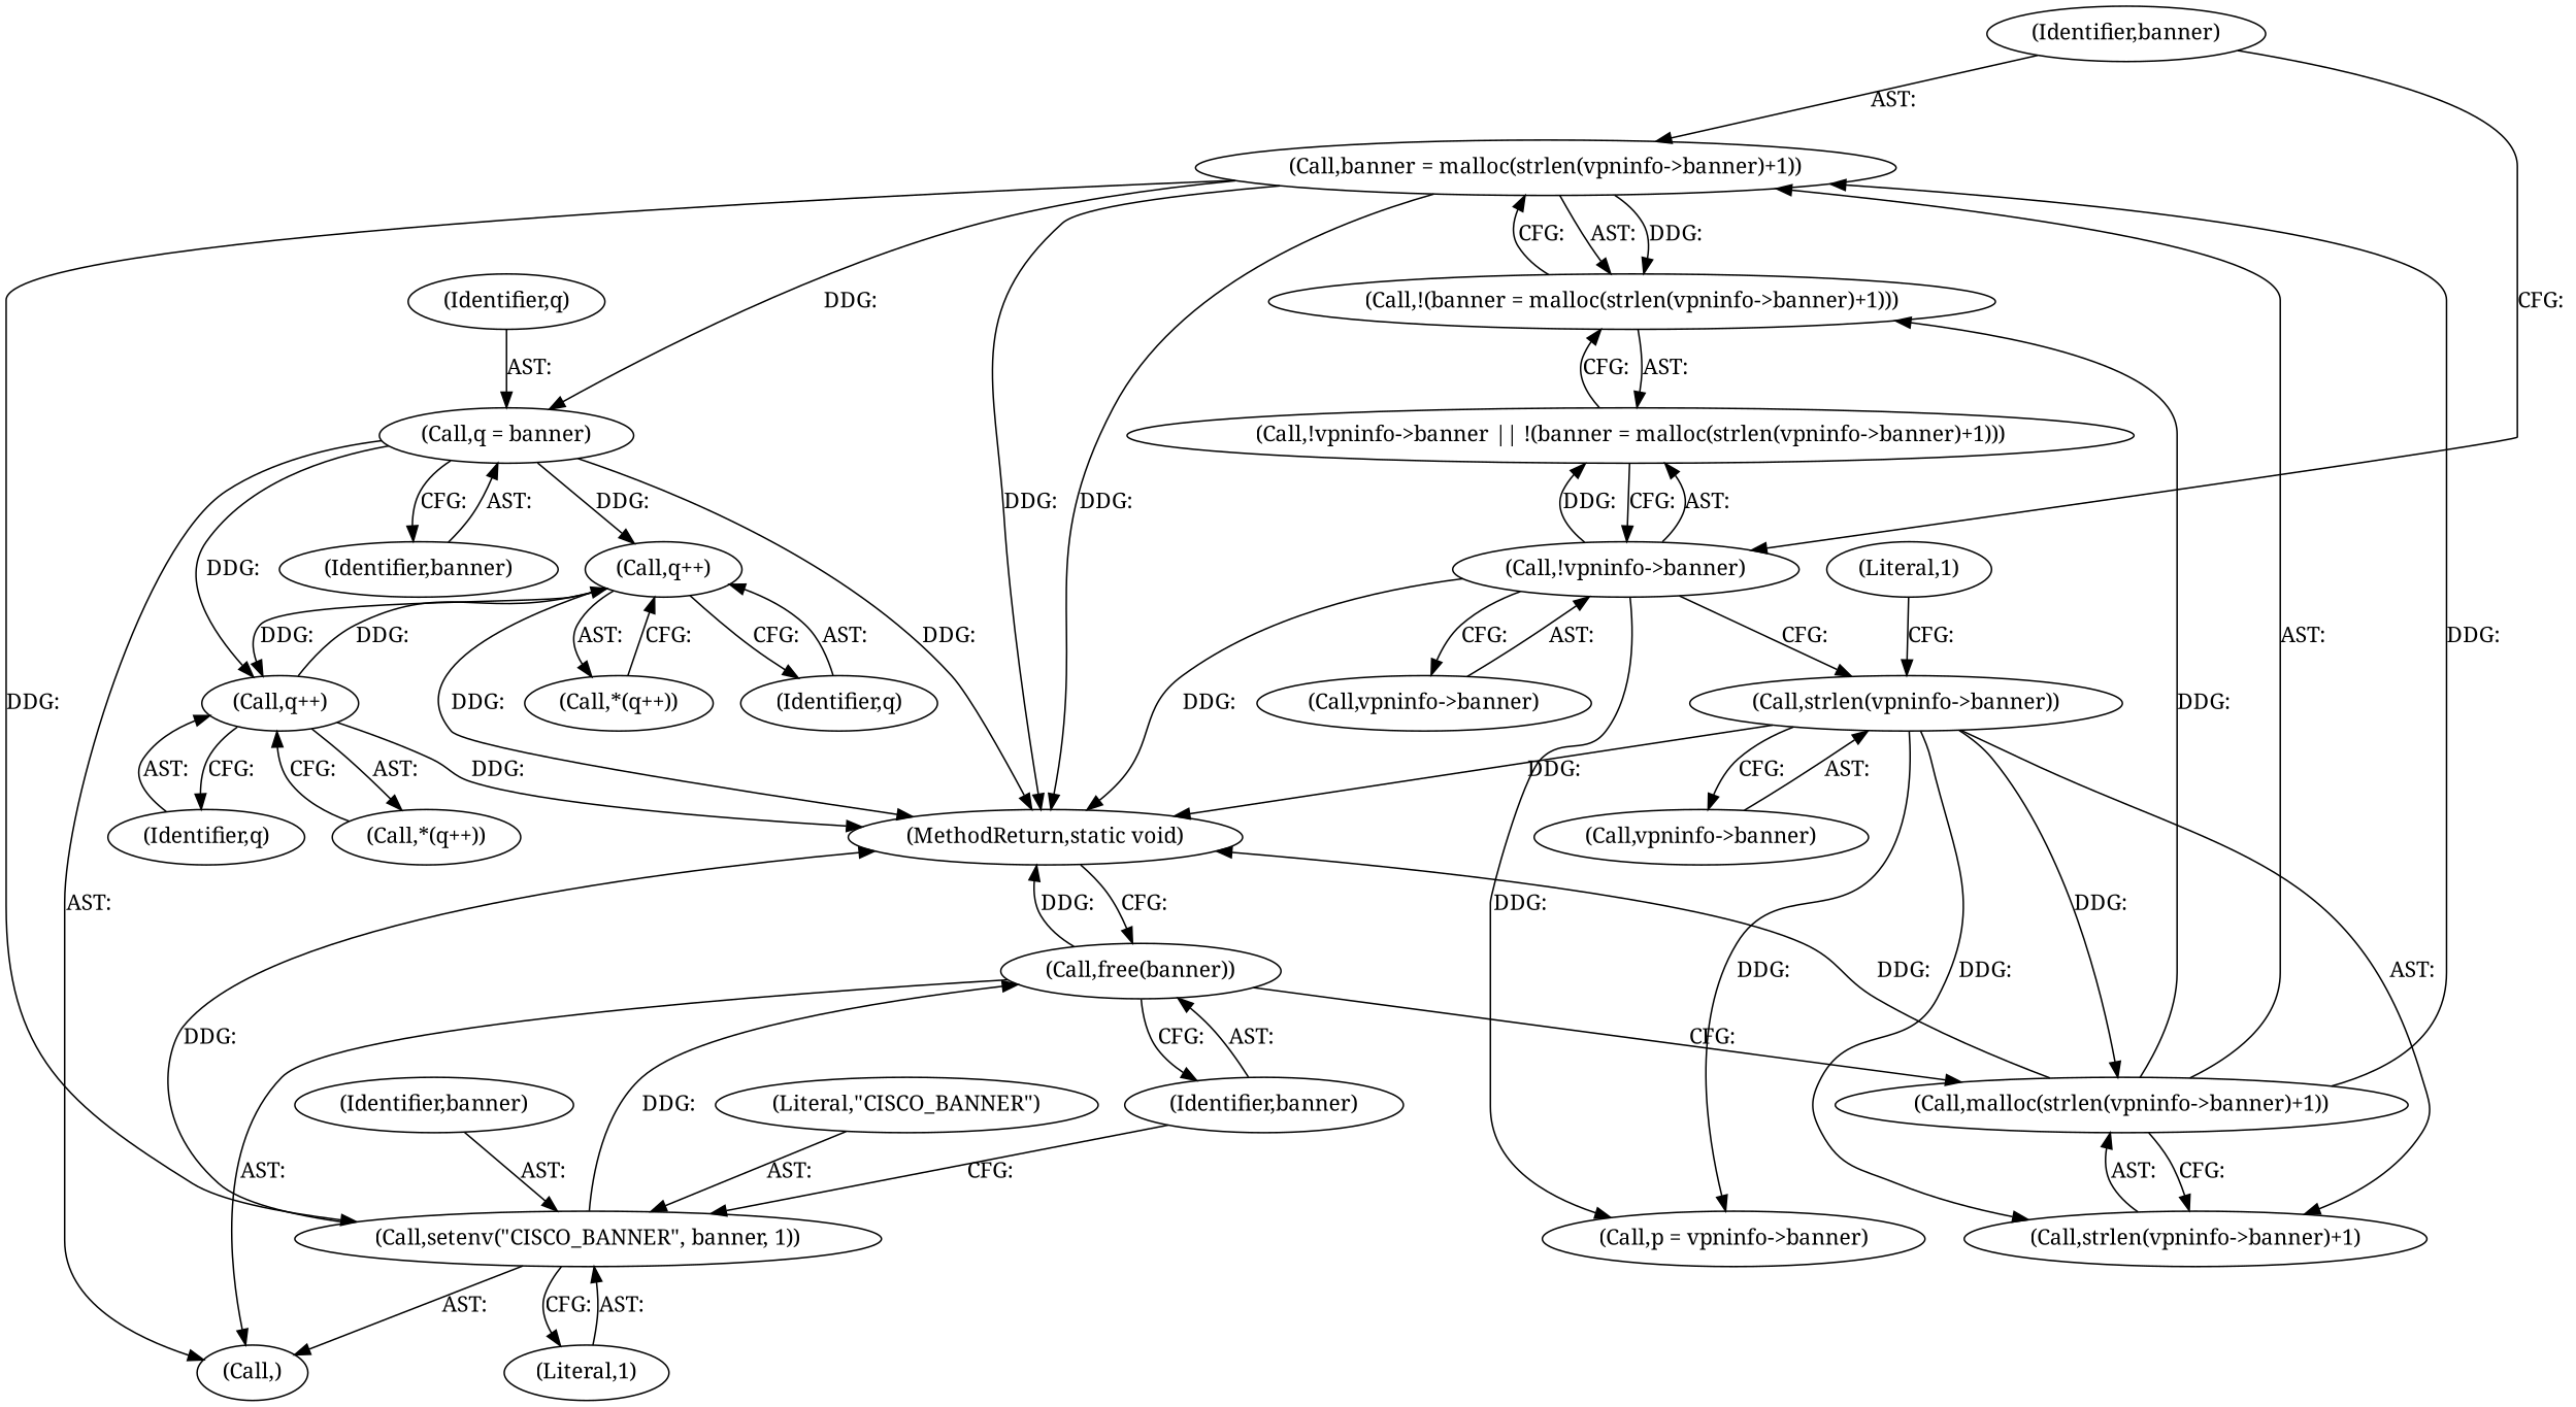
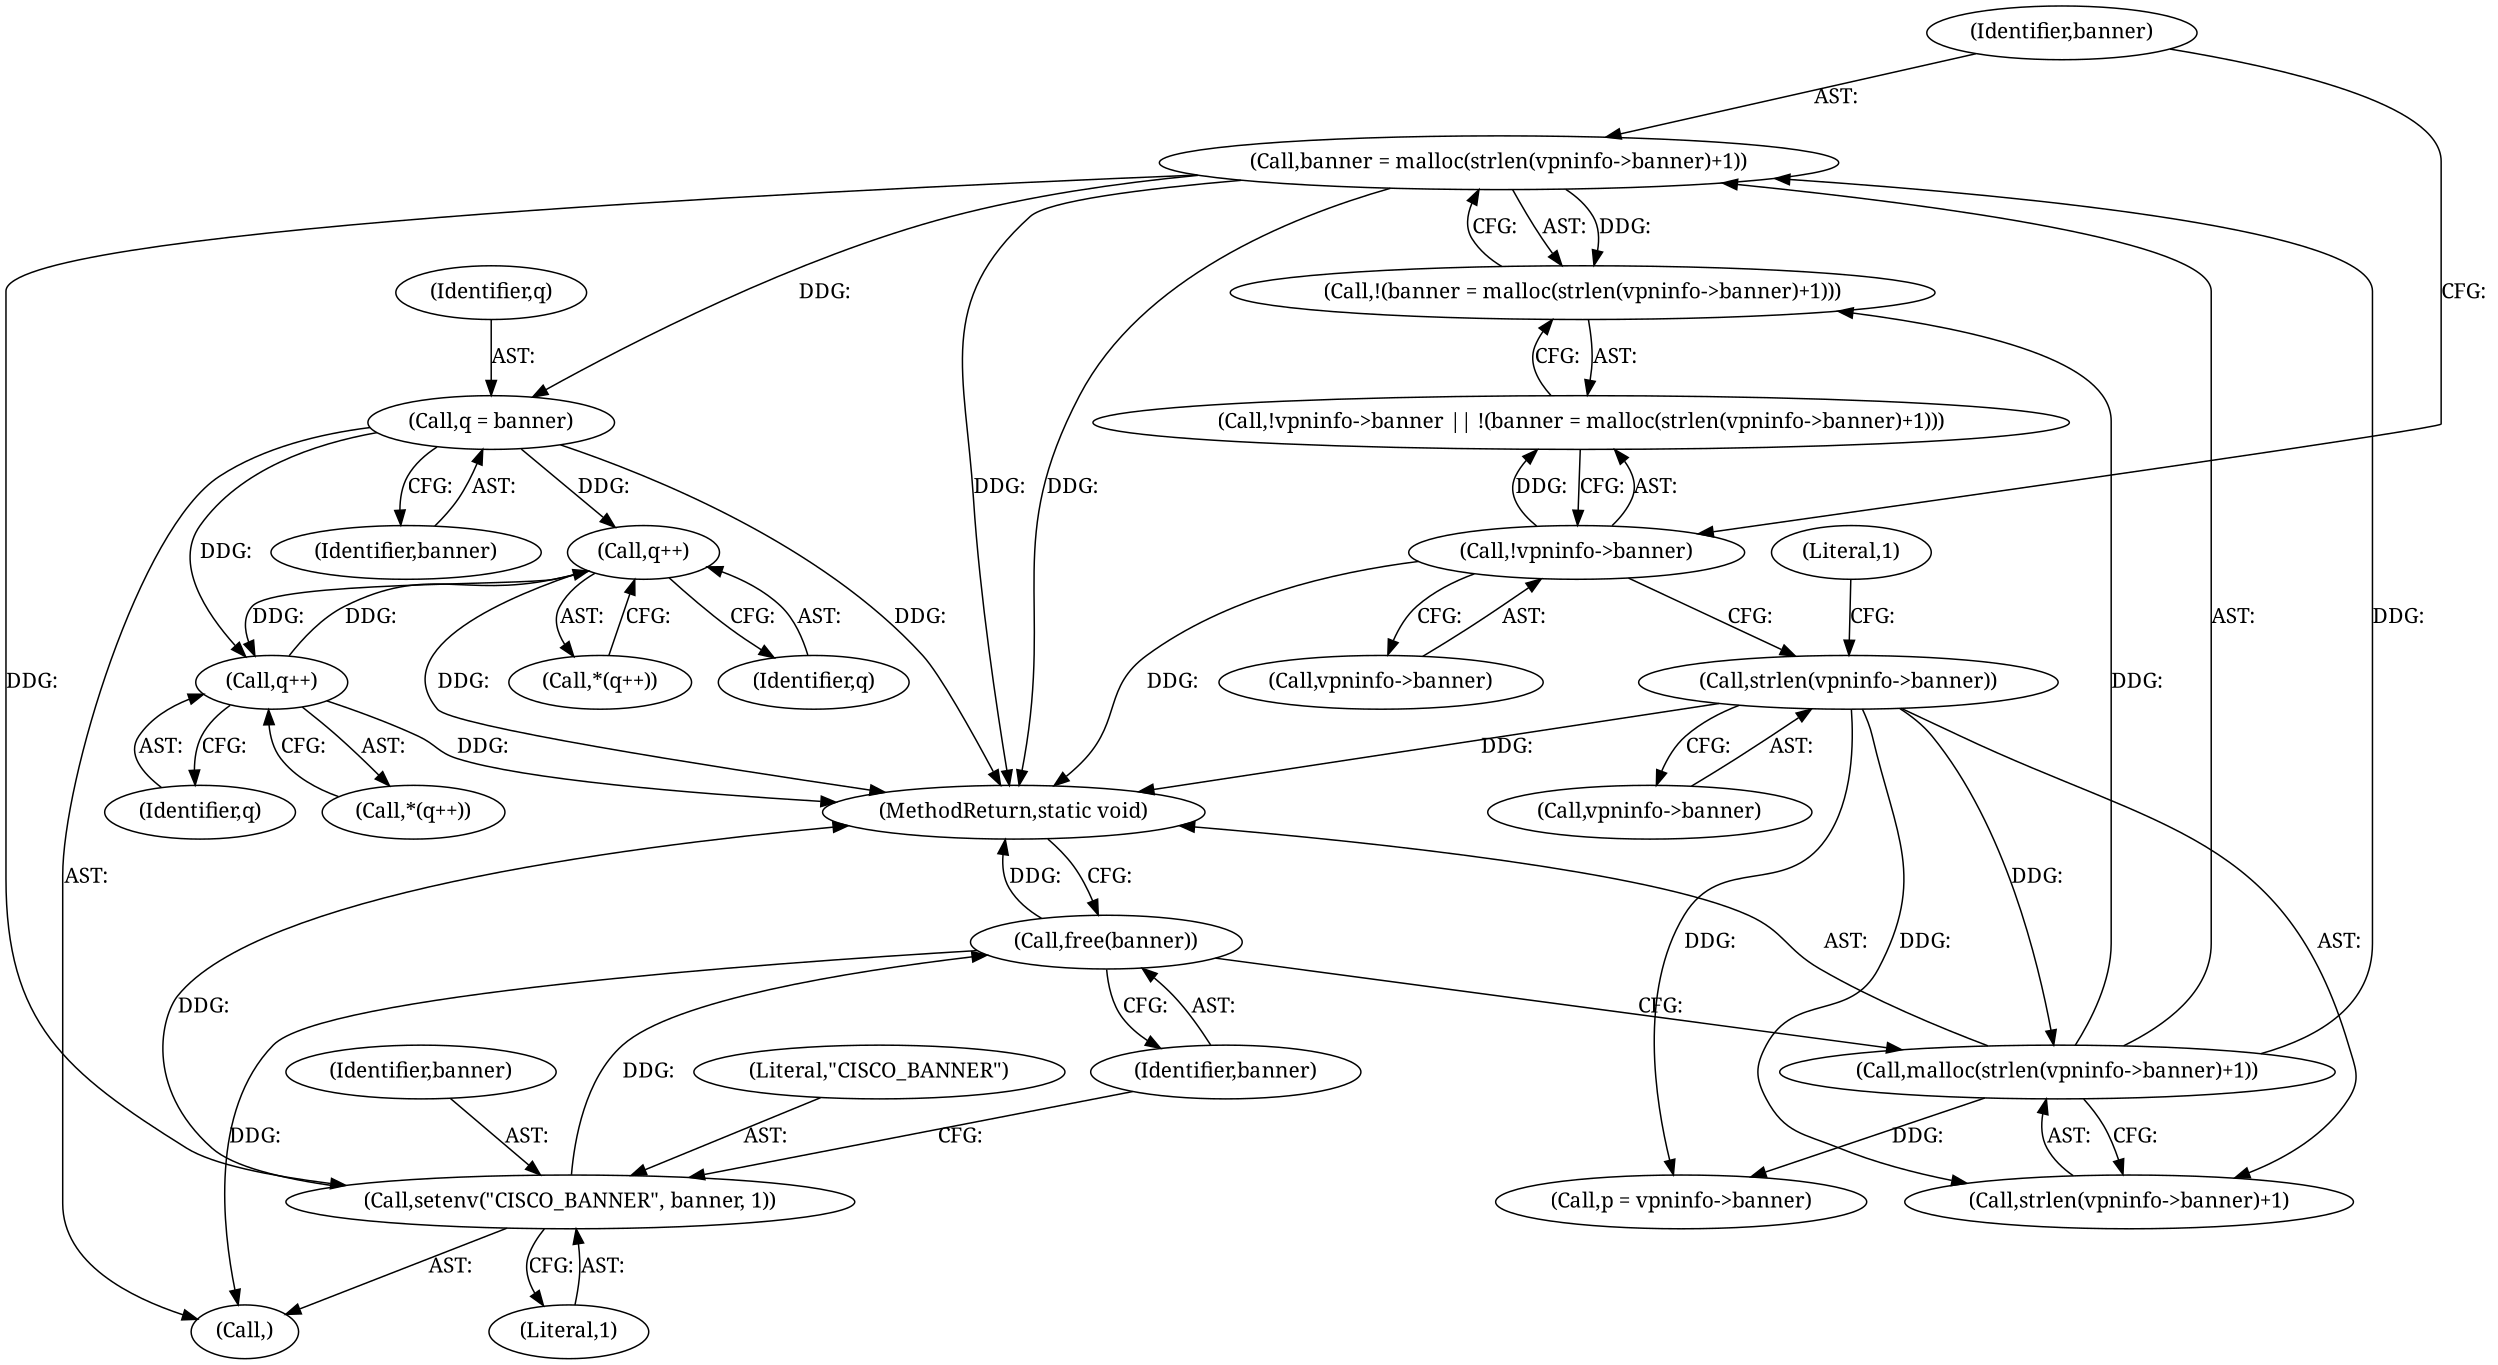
  digraph {
    fontname="Noto Serif"
    node [fontname="Noto Serif"]
    edge [fontname="Noto Serif"]
    n1 [label="(Call,banner = malloc(strlen(vpninfo->banner)+1))"]
    n2 [label="(Call,!(banner = malloc(strlen(vpninfo->banner)+1)))"]
    n3 [label="(Call,q = banner)"]
    n4 [label="(Call,setenv(\"CISCO_BANNER\", banner, 1))"]
    n5 [label="(MethodReturn,static void)"]
    n6 [label="(Call,malloc(strlen(vpninfo->banner)+1))"]
    n7 [label="(Call,strlen(vpninfo->banner)+1)"]
    n8 [label="(Call,!vpninfo->banner || !(banner = malloc(strlen(vpninfo->banner)+1)))"]
    n9 [label="(Call,q++)"]
    n10 [label="(Call,q++)"]
    n11 [label="(Identifier,banner)"]
    n12 [label="(Call,)"]
    n13 [label="(Call,free(banner))"]
    n14 [label="(Literal,1)"]
    n15 [label="(Call,strlen(vpninfo->banner))"]
    n16 [label="(Call,p = vpninfo->banner)"]
    n17 [label="(Call,vpninfo->banner)"]
    n18 [label="(Call,!vpninfo->banner)"]
    n19 [label="(Call,vpninfo->banner)"]
    n20 [label="(Identifier,q)"]
    n21 [label="(Call,*(q++))"]
    n22 [label="(Identifier,q)"]
    n23 [label="(Call,*(q++))"]
    n24 [label="(Identifier,banner)"]
    n25 [label="(Identifier,banner)"]
    n26 [label="(Identifier,banner)"]
    n27 [label="(Literal,1)"]
    n28 [label="(Identifier,q)"]
    n29 [label="(Literal,\"CISCO_BANNER\")"]
    n1 -> n2 [label="AST: "]
    n1 -> n2 [label="DDG: "]
    n1 -> n3 [label="DDG: "]
    n1 -> n4 [label="DDG: "]
    n1 -> n5 [label="DDG: "]
    n1 -> n5 [label="DDG: "]
    n2 -> n1 [label="CFG: "]
    n2 -> n8 [label="AST: "]
    n3 -> n5 [label="DDG: "]
    n3 -> n9 [label="DDG: "]
    n3 -> n10 [label="DDG: "]
    n3 -> n11 [label="CFG: "]
    n3 -> n12 [label="AST: "]
    n4 -> n5 [label="DDG: "]
    n4 -> n12 [label="AST: "]
    n4 -> n13 [label="DDG: "]
    n4 -> n14 [label="CFG: "]
    n5 -> n13 [label="CFG: "]
    n6 -> n1 [label="AST: "]
    n6 -> n1 [label="DDG: "]
    n6 -> n2 [label="DDG: "]
-   n6 -> n5 [label="DDG: "]
+   n6 -> n5 [label="AST: "]
    n6 -> n7 [label="CFG: "]
    n7 -> n6 [label="AST: "]
    n8 -> n2 [label="CFG: "]
    n8 -> n18 [label="CFG: "]
    n9 -> n5 [label="DDG: "]
    n9 -> n10 [label="DDG: "]
    n9 -> n20 [label="CFG: "]
    n9 -> n21 [label="AST: "]
    n10 -> n5 [label="DDG: "]
    n10 -> n9 [label="DDG: "]
    n10 -> n22 [label="CFG: "]
    n10 -> n23 [label="AST: "]
    n11 -> n3 [label="AST: "]
    n13 -> n5 [label="DDG: "]
    n13 -> n6 [label="CFG: "]
-   n13 -> n12 [label="AST: "]
+   n13 -> n12 [label="DDG: "]
    n13 -> n24 [label="CFG: "]
    n14 -> n4 [label="AST: "]
    n15 -> n5 [label="DDG: "]
    n15 -> n6 [label="DDG: "]
    n15 -> n7 [label="AST: "]
    n15 -> n7 [label="DDG: "]
    n15 -> n16 [label="DDG: "]
    n15 -> n17 [label="CFG: "]
    n17 -> n15 [label="AST: "]
    n18 -> n5 [label="DDG: "]
    n18 -> n8 [label="AST: "]
    n18 -> n8 [label="DDG: "]
    n18 -> n15 [label="CFG: "]
-   n18 -> n16 [label="DDG: "]
+   n6 -> n16 [label="DDG: "]
    n18 -> n19 [label="CFG: "]
    n19 -> n18 [label="AST: "]
    n20 -> n9 [label="AST: "]
    n21 -> n9 [label="CFG: "]
    n22 -> n10 [label="AST: "]
    n23 -> n10 [label="CFG: "]
    n24 -> n4 [label="CFG: "]
    n24 -> n13 [label="AST: "]
    n25 -> n1 [label="AST: "]
    n25 -> n18 [label="CFG: "]
    n26 -> n4 [label="AST: "]
    n27 -> n15 [label="CFG: "]
    n28 -> n3 [label="AST: "]
    n29 -> n4 [label="AST: "]
  }
